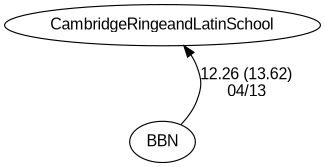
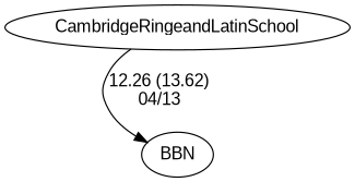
  digraph {
    fontname="Liberation Sans"
    node [fontname="Liberation Sans"]
    CambridgeRingeandLatinSchool
    BBN
-   BBN -> CambridgeRingeandLatinSchool [label="12.26 (13.62)\n04/13" random=random weight=88 fontname="Liberation Sans"]
+   CambridgeRingeandLatinSchool -> BBN [label="12.26 (13.62)\n04/13" random=random weight=88 fontname="Liberation Sans"]
  }
